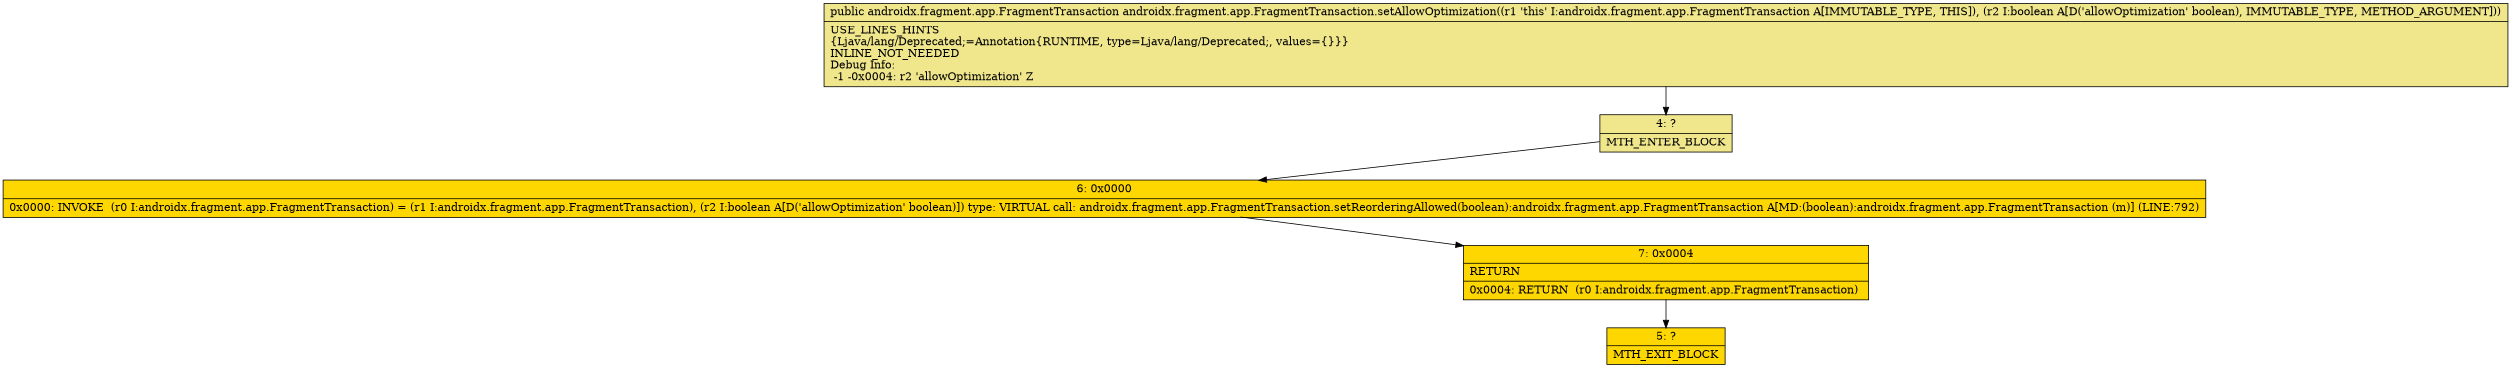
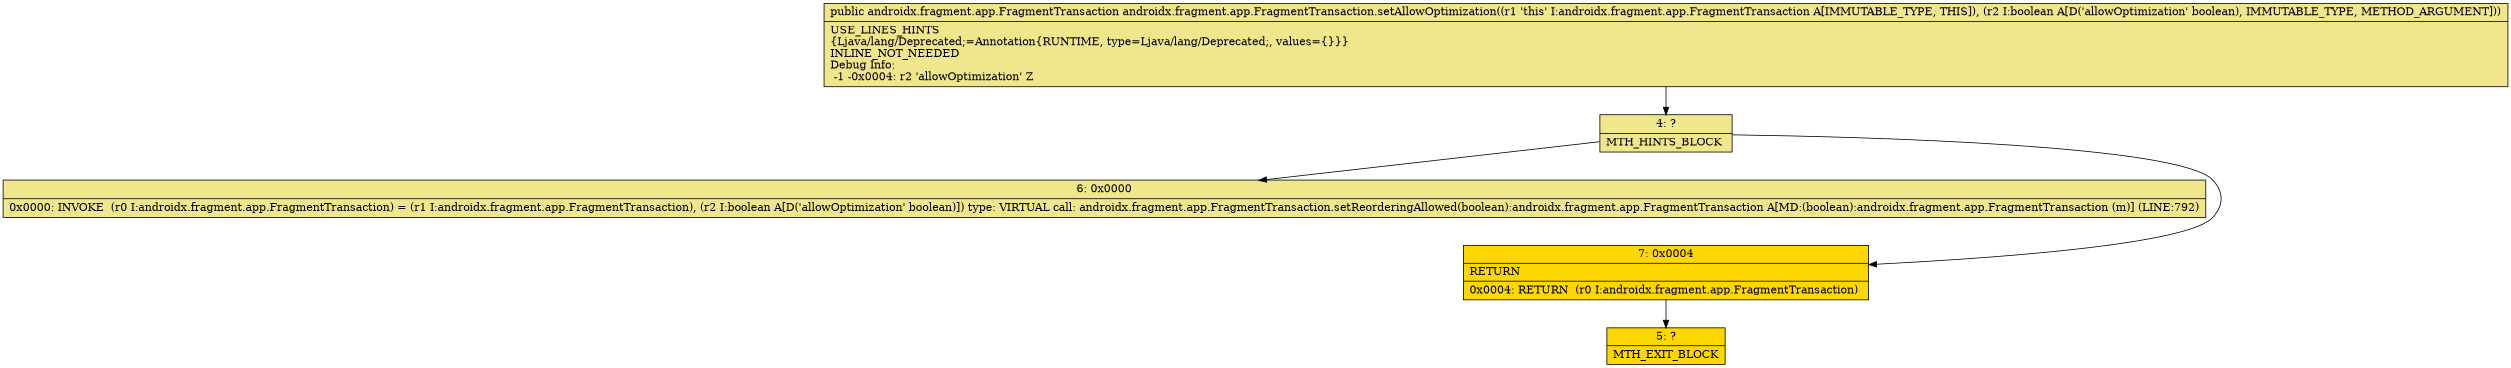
  digraph {
    node [fillcolor=gold shape=record style=filled]
-   n1 [fillcolor=khaki label="{4\:\ ?|MTH_ENTER_BLOCK\l}"]
-   n2 [label="{6\:\ 0x0000|0x0000: INVOKE  (r0 I:androidx.fragment.app.FragmentTransaction) = (r1 I:androidx.fragment.app.FragmentTransaction), (r2 I:boolean A[D('allowOptimization' boolean)]) type: VIRTUAL call: androidx.fragment.app.FragmentTransaction.setReorderingAllowed(boolean):androidx.fragment.app.FragmentTransaction A[MD:(boolean):androidx.fragment.app.FragmentTransaction (m)] (LINE:792)\l}"]
+   n1 [fillcolor=khaki label="{4\:\ ?|MTH_HINTS_BLOCK\l}"]
+   n2 [fillcolor=khaki label="{6\:\ 0x0000|0x0000: INVOKE  (r0 I:androidx.fragment.app.FragmentTransaction) = (r1 I:androidx.fragment.app.FragmentTransaction), (r2 I:boolean A[D('allowOptimization' boolean)]) type: VIRTUAL call: androidx.fragment.app.FragmentTransaction.setReorderingAllowed(boolean):androidx.fragment.app.FragmentTransaction A[MD:(boolean):androidx.fragment.app.FragmentTransaction (m)] (LINE:792)\l}"]
    n3 [label="{7\:\ 0x0004|RETURN\l|0x0004: RETURN  (r0 I:androidx.fragment.app.FragmentTransaction) \l}"]
    n4 [label="{5\:\ ?|MTH_EXIT_BLOCK\l}"]
    n5 [fillcolor=khaki label="{public androidx.fragment.app.FragmentTransaction androidx.fragment.app.FragmentTransaction.setAllowOptimization((r1 'this' I:androidx.fragment.app.FragmentTransaction A[IMMUTABLE_TYPE, THIS]), (r2 I:boolean A[D('allowOptimization' boolean), IMMUTABLE_TYPE, METHOD_ARGUMENT]))  | USE_LINES_HINTS\l\{Ljava\/lang\/Deprecated;=Annotation\{RUNTIME, type=Ljava\/lang\/Deprecated;, values=\{\}\}\}\lINLINE_NOT_NEEDED\lDebug Info:\l  \-1 \-0x0004: r2 'allowOptimization' Z\l}"]
    n1 -> n2
-   n2 -> n3
+   n1 -> n3
    n3 -> n4
    n5 -> n1
  }
